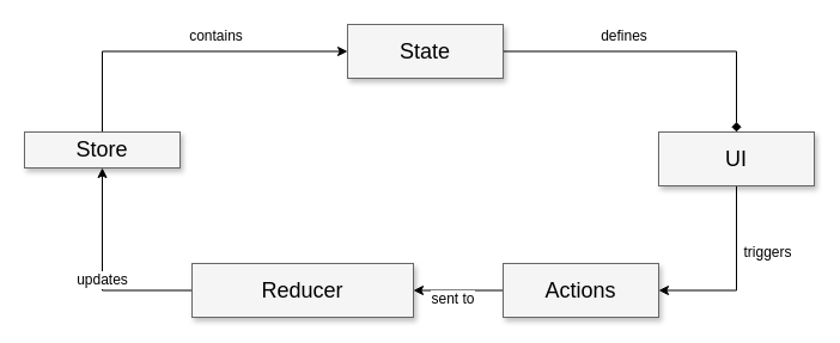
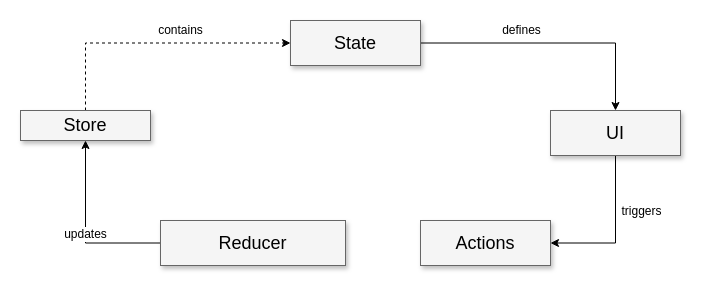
  <mxCell id="0" style=";html=1;" />
  <mxCell id="1" style=";html=1;" parent="0" />
- <mxCell id="2" style="edgeStyle=orthogonalEdgeStyle;rounded=0;orthogonalLoop=1;jettySize=auto;html=1;exitX=1;exitY=0.5;exitDx=0;exitDy=0;entryX=0.5;entryY=0;entryDx=0;entryDy=0;endArrow=diamond;" edge="1" parent="1" source="4" target="7"><mxGeometry relative="1" as="geometry" /></mxCell>
+ <mxCell id="2" style="edgeStyle=orthogonalEdgeStyle;rounded=0;orthogonalLoop=1;jettySize=auto;html=1;exitX=1;exitY=0.5;exitDx=0;exitDy=0;entryX=0.5;entryY=0;entryDx=0;entryDy=0;" edge="1" parent="1" source="4" target="7"><mxGeometry relative="1" as="geometry" /></mxCell>
  <mxCell id="3" value="defines" style="text;html=1;resizable=0;points=[];align=center;verticalAlign=middle;labelBackgroundColor=#ffffff;" vertex="1" connectable="0" parent="2"><mxGeometry x="-0.565" y="-1" relative="1" as="geometry"><mxPoint x="43" y="-14" as="offset" /></mxGeometry></mxCell>
  <mxCell id="4" value="State&lt;br&gt;" style="whiteSpace=wrap;html=1;shadow=1;fontSize=18;fillColor=#f5f5f5;strokeColor=#666666;" parent="1" vertex="1"><mxGeometry x="290" y="20" width="130" height="45" as="geometry" /></mxCell>
  <mxCell id="5" style="edgeStyle=orthogonalEdgeStyle;rounded=0;orthogonalLoop=1;jettySize=auto;html=1;exitX=0.5;exitY=1;exitDx=0;exitDy=0;entryX=1;entryY=0.5;entryDx=0;entryDy=0;" edge="1" parent="1" source="7" target="13"><mxGeometry relative="1" as="geometry" /></mxCell>
  <mxCell id="6" value="triggers" style="text;html=1;resizable=0;points=[];align=center;verticalAlign=middle;labelBackgroundColor=#ffffff;" vertex="1" connectable="0" parent="5"><mxGeometry x="-0.229" relative="1" as="geometry"><mxPoint x="25" y="-4" as="offset" /></mxGeometry></mxCell>
  <mxCell id="7" value="UI" style="whiteSpace=wrap;html=1;shadow=1;fontSize=18;fillColor=#f5f5f5;strokeColor=#666666;" parent="1" vertex="1"><mxGeometry x="550" y="110" width="130" height="45" as="geometry" /></mxCell>
- <mxCell id="8" style="edgeStyle=orthogonalEdgeStyle;rounded=0;orthogonalLoop=1;jettySize=auto;html=1;exitX=0.5;exitY=0;exitDx=0;exitDy=0;entryX=0;entryY=0.5;entryDx=0;entryDy=0;" edge="1" parent="1" source="10" target="4"><mxGeometry relative="1" as="geometry" /></mxCell>
+ <mxCell id="8" style="edgeStyle=orthogonalEdgeStyle;rounded=0;orthogonalLoop=1;jettySize=auto;html=1;exitX=0.5;exitY=0;exitDx=0;exitDy=0;entryX=0;entryY=0.5;entryDx=0;entryDy=0;dashed=1;" edge="1" parent="1" source="10" target="4"><mxGeometry relative="1" as="geometry" /></mxCell>
  <mxCell id="9" value="contains" style="text;html=1;resizable=0;points=[];align=center;verticalAlign=middle;labelBackgroundColor=#ffffff;" vertex="1" connectable="0" parent="8"><mxGeometry x="0.169" relative="1" as="geometry"><mxPoint x="3" y="-13" as="offset" /></mxGeometry></mxCell>
  <mxCell id="10" value="Store" style="whiteSpace=wrap;html=1;shadow=1;fontSize=18;fillColor=#f5f5f5;strokeColor=#666666;" parent="1" vertex="1"><mxGeometry x="20" y="110" width="130" height="30" as="geometry" /></mxCell>
- <mxCell id="11" style="edgeStyle=orthogonalEdgeStyle;rounded=0;orthogonalLoop=1;jettySize=auto;html=1;exitX=0;exitY=0.5;exitDx=0;exitDy=0;entryX=1;entryY=0.5;entryDx=0;entryDy=0;" edge="1" parent="1" source="13" target="16"><mxGeometry relative="1" as="geometry" /></mxCell>
- <mxCell id="12" value="sent to&lt;br&gt;" style="text;html=1;resizable=0;points=[];align=center;verticalAlign=middle;labelBackgroundColor=#ffffff;" vertex="1" connectable="0" parent="11"><mxGeometry x="-0.185" y="3" relative="1" as="geometry"><mxPoint x="-12" y="4" as="offset" /></mxGeometry></mxCell>
  <mxCell id="13" value="Actions" style="whiteSpace=wrap;html=1;shadow=1;fontSize=18;fillColor=#f5f5f5;strokeColor=#666666;" parent="1" vertex="1"><mxGeometry x="420" y="220" width="130" height="45" as="geometry" /></mxCell>
  <mxCell id="14" style="edgeStyle=orthogonalEdgeStyle;rounded=0;orthogonalLoop=1;jettySize=auto;html=1;exitX=0;exitY=0.5;exitDx=0;exitDy=0;entryX=0.5;entryY=1;entryDx=0;entryDy=0;" edge="1" parent="1" source="16" target="10"><mxGeometry relative="1" as="geometry" /></mxCell>
  <mxCell id="15" value="updates" style="text;html=1;resizable=0;points=[];align=center;verticalAlign=middle;labelBackgroundColor=#ffffff;" vertex="1" connectable="0" parent="14"><mxGeometry x="-0.117" y="-27" relative="1" as="geometry"><mxPoint x="-28" y="-6" as="offset" /></mxGeometry></mxCell>
  <mxCell id="16" value="Reducer" style="whiteSpace=wrap;html=1;shadow=1;fontSize=18;fillColor=#f5f5f5;strokeColor=#666666;" parent="1" vertex="1"><mxGeometry x="160" y="220" width="185" height="45" as="geometry" /></mxCell>
